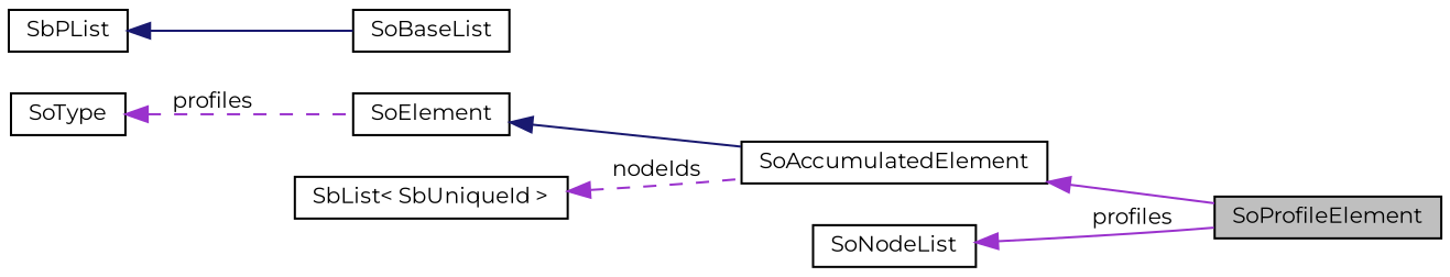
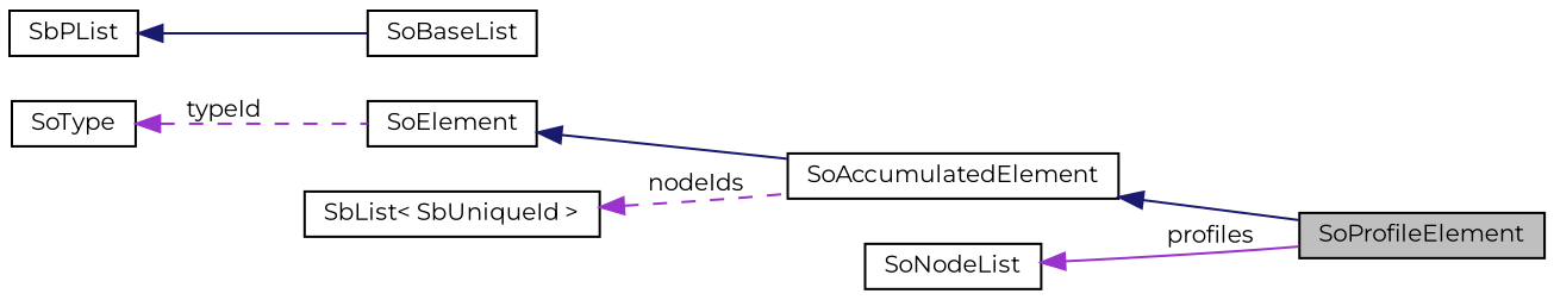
  digraph {
    fontname=Montserrat
    rankdir=LR
    node [color=black fillcolor=white fontname=Montserrat fontsize=10 shape=record style=filled]
    edge [color=midnightblue dir=back fontname=Montserrat fontsize=10 labelfontname=Helvetica labelfontsize=10 style=solid]
    n1 [fillcolor=grey75 fontcolor=black height=0.2 label=SoProfileElement width=0.4]
    n2 [height=0.2 label=SoAccumulatedElement width=0.4]
    n3 [height=0.2 label=SoElement width=0.4]
    n4 [height=0.2 label=SbPList width=0.4]
    n5 [height=0.2 label=SoBaseList width=0.4]
    n6 [height=0.2 label=SoType width=0.4]
    n7 [height=0.2 label="SbList\< SbUniqueId \>" width=0.4]
    n8 [height=0.2 label=SoNodeList width=0.4]
-   n2 -> n1 [color=darkorchid3]
+   n2 -> n1
    n3 -> n2
    n4 -> n5
-   n6 -> n3 [color=darkorchid3 label=" profiles" style=dashed]
+   n6 -> n3 [color=darkorchid3 label=" typeId" style=dashed]
    n7 -> n2 [color=darkorchid3 label=" nodeIds" style=dashed]
    n8 -> n1 [color=darkorchid3 label=" profiles"]
  }
